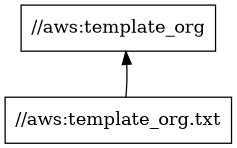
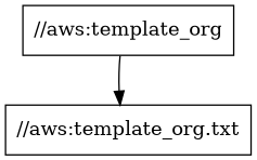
  digraph {
    node [shape=box]
    "//aws:template_org"
    "//aws:template_org.txt"
-   "//aws:template_org.txt" -> "//aws:template_org"
+   "//aws:template_org" -> "//aws:template_org.txt"
  }
